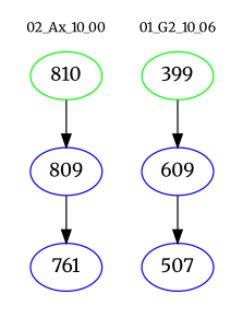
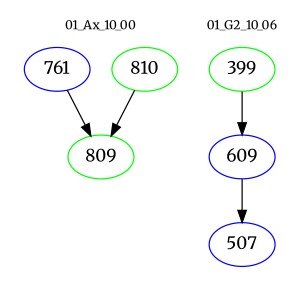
  digraph {
    fontname=Merriweather
    node [color=blue fontname=Merriweather]
    edge [color=black fontname=Merriweather]
    n1 [color=green label=810]
-   n2 [label=809]
+   n2 [color=green label=809]
    n3 [label=761]
    n4 [color=green label=399]
    n5 [label=609]
    n6 [label=507]
    subgraph cluster_1 {
      color=white
      fontsize=10
-     label="02_Ax_10_00"
+     label="01_Ax_10_00"
      n1
      n2
      n3
    }
    subgraph cluster_2 {
      color=white
      fontsize=10
      label="01_G2_10_06"
      n4
      n5
      n6
    }
    n1 -> n2
-   n2 -> n3
+   n3 -> n2
    n4 -> n5
    n5 -> n6
  }
